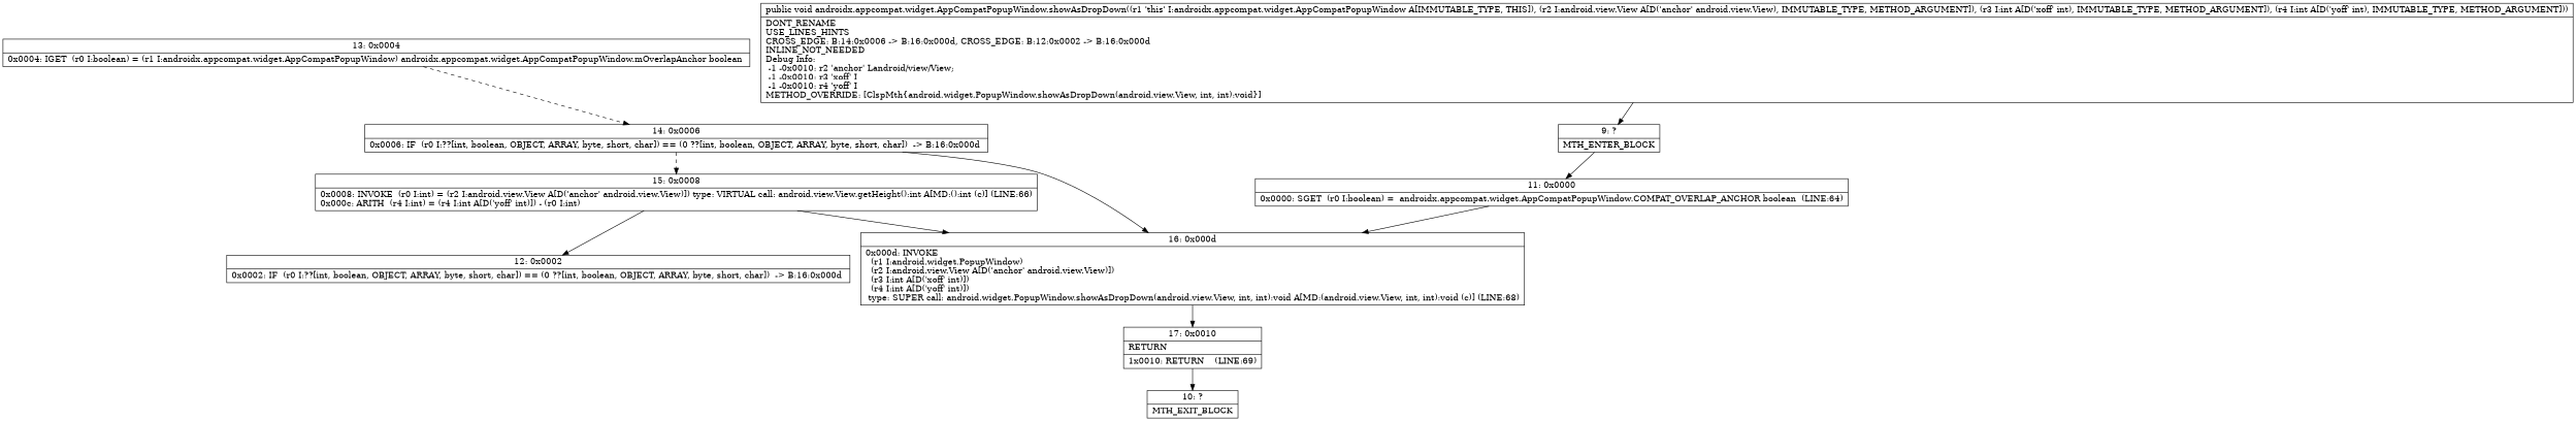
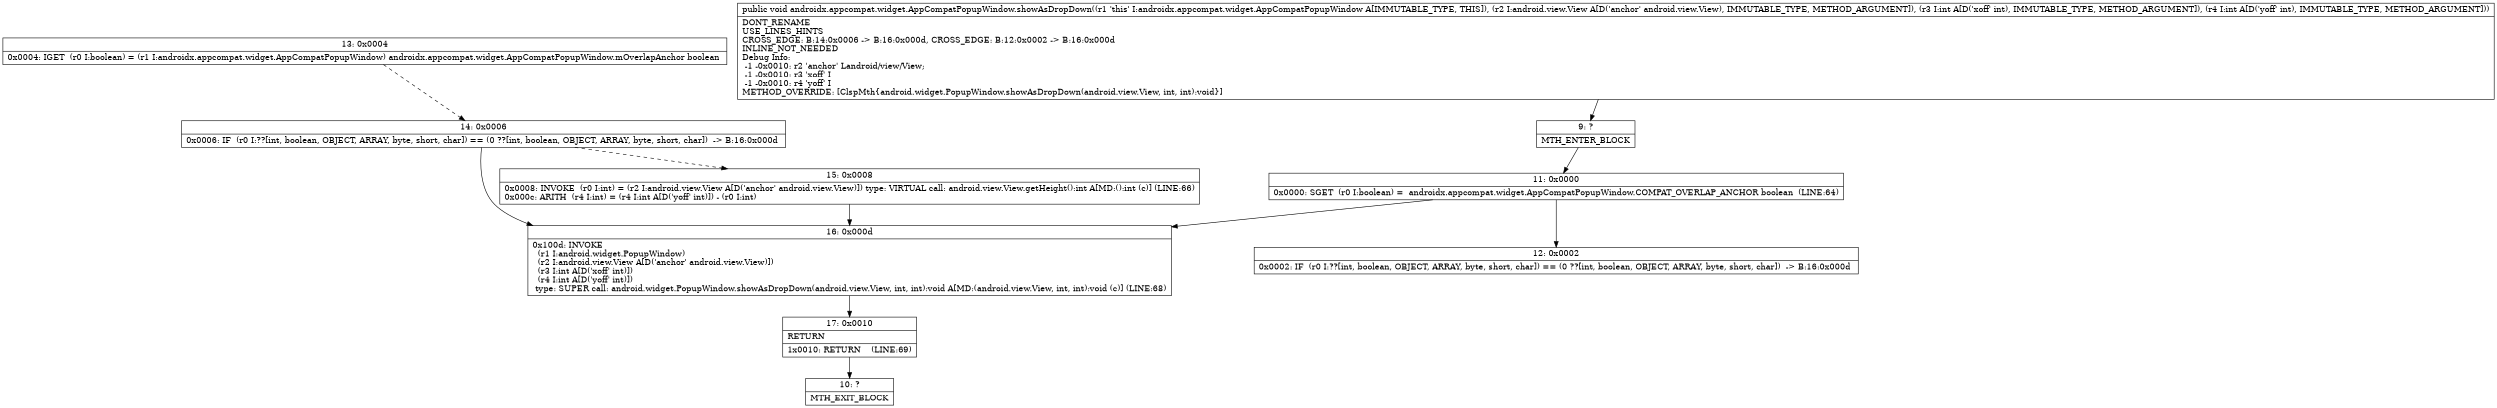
  digraph {
    node [shape=record]
    n1 [label="{9\:\ ?|MTH_ENTER_BLOCK\l}"]
    n2 [label="{11\:\ 0x0000|0x0000: SGET  (r0 I:boolean) =  androidx.appcompat.widget.AppCompatPopupWindow.COMPAT_OVERLAP_ANCHOR boolean  (LINE:64)\l}"]
    n3 [label="{12\:\ 0x0002|0x0002: IF  (r0 I:??[int, boolean, OBJECT, ARRAY, byte, short, char]) == (0 ??[int, boolean, OBJECT, ARRAY, byte, short, char])  \-\> B:16:0x000d \l}"]
-   n4 [label="{16\:\ 0x000d|0x000d: INVOKE  \l  (r1 I:android.widget.PopupWindow)\l  (r2 I:android.view.View A[D('anchor' android.view.View)])\l  (r3 I:int A[D('xoff' int)])\l  (r4 I:int A[D('yoff' int)])\l type: SUPER call: android.widget.PopupWindow.showAsDropDown(android.view.View, int, int):void A[MD:(android.view.View, int, int):void (c)] (LINE:68)\l}"]
+   n4 [label="{16\:\ 0x000d|0x100d: INVOKE  \l  (r1 I:android.widget.PopupWindow)\l  (r2 I:android.view.View A[D('anchor' android.view.View)])\l  (r3 I:int A[D('xoff' int)])\l  (r4 I:int A[D('yoff' int)])\l type: SUPER call: android.widget.PopupWindow.showAsDropDown(android.view.View, int, int):void A[MD:(android.view.View, int, int):void (c)] (LINE:68)\l}"]
    n5 [label="{13\:\ 0x0004|0x0004: IGET  (r0 I:boolean) = (r1 I:androidx.appcompat.widget.AppCompatPopupWindow) androidx.appcompat.widget.AppCompatPopupWindow.mOverlapAnchor boolean \l}"]
    n6 [label="{14\:\ 0x0006|0x0006: IF  (r0 I:??[int, boolean, OBJECT, ARRAY, byte, short, char]) == (0 ??[int, boolean, OBJECT, ARRAY, byte, short, char])  \-\> B:16:0x000d \l}"]
    n7 [label="{17\:\ 0x0010|RETURN\l|1x0010: RETURN    (LINE:69)\l}"]
    n8 [label="{15\:\ 0x0008|0x0008: INVOKE  (r0 I:int) = (r2 I:android.view.View A[D('anchor' android.view.View)]) type: VIRTUAL call: android.view.View.getHeight():int A[MD:():int (c)] (LINE:66)\l0x000c: ARITH  (r4 I:int) = (r4 I:int A[D('yoff' int)]) \- (r0 I:int) \l}"]
    n9 [label="{10\:\ ?|MTH_EXIT_BLOCK\l}"]
    n10 [label="{public void androidx.appcompat.widget.AppCompatPopupWindow.showAsDropDown((r1 'this' I:androidx.appcompat.widget.AppCompatPopupWindow A[IMMUTABLE_TYPE, THIS]), (r2 I:android.view.View A[D('anchor' android.view.View), IMMUTABLE_TYPE, METHOD_ARGUMENT]), (r3 I:int A[D('xoff' int), IMMUTABLE_TYPE, METHOD_ARGUMENT]), (r4 I:int A[D('yoff' int), IMMUTABLE_TYPE, METHOD_ARGUMENT]))  | DONT_RENAME\lUSE_LINES_HINTS\lCROSS_EDGE: B:14:0x0006 \-\> B:16:0x000d, CROSS_EDGE: B:12:0x0002 \-\> B:16:0x000d\lINLINE_NOT_NEEDED\lDebug Info:\l  \-1 \-0x0010: r2 'anchor' Landroid\/view\/View;\l  \-1 \-0x0010: r3 'xoff' I\l  \-1 \-0x0010: r4 'yoff' I\lMETHOD_OVERRIDE: [ClspMth\{android.widget.PopupWindow.showAsDropDown(android.view.View, int, int):void\}]\l}"]
    n1 -> n2
-   n8 -> n3
+   n2 -> n3
    n2 -> n4
    n4 -> n7
    n5 -> n6 [style=dashed]
    n6 -> n4
    n6 -> n8 [style=dashed]
    n7 -> n9
    n8 -> n4
    n10 -> n1
  }
